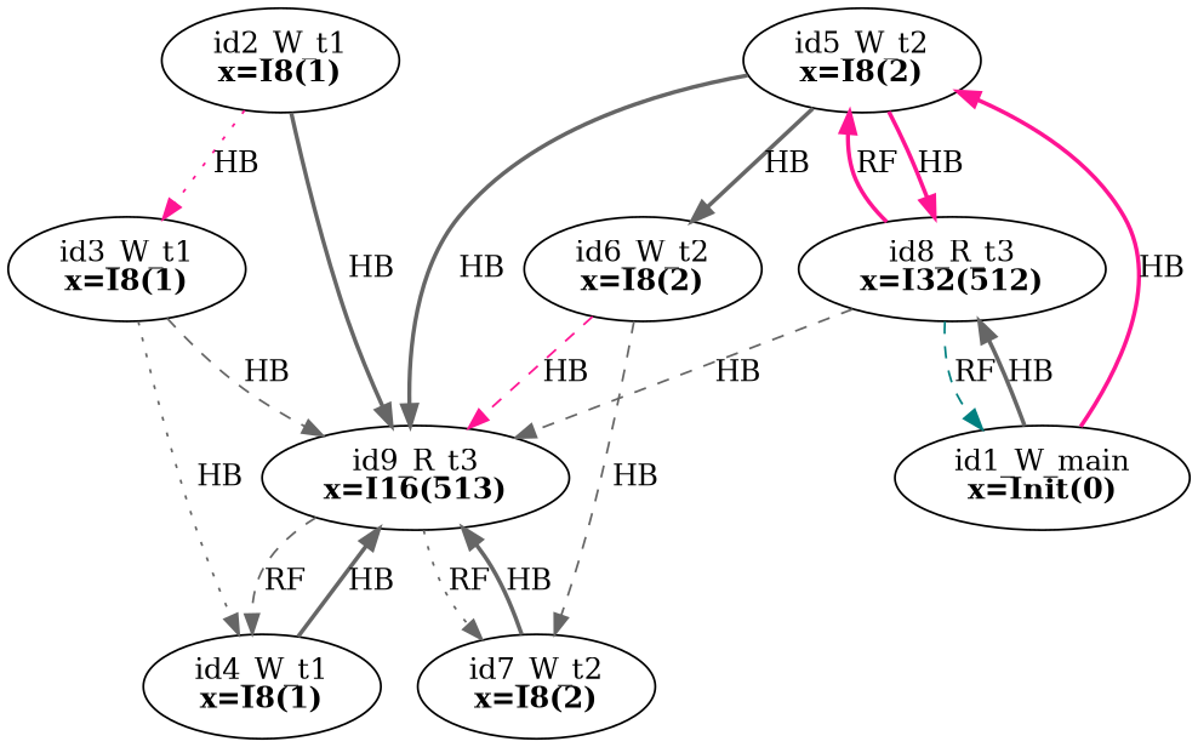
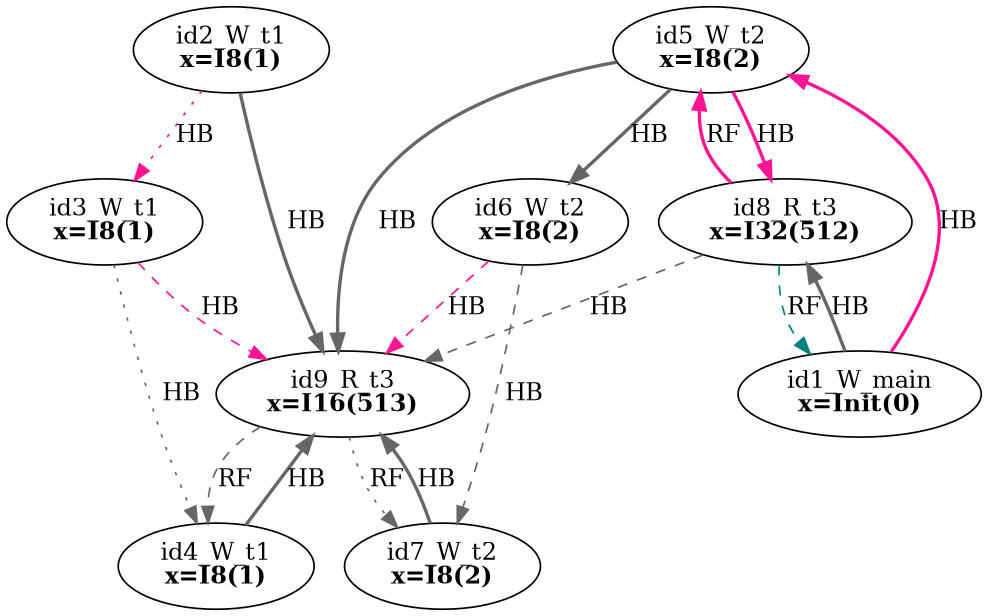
  digraph {
    rankdir=TB
    splines=true
    edge [color=gray40 style=bold]
    n1 [label=<id2_W_t1<br/><B>x=I8(1)</B>>]
    n2 [label=<id3_W_t1<br/><B>x=I8(1)</B>>]
    n3 [label=<id9_R_t3<br/><B>x=I16(513)</B>>]
    n4 [label=<id4_W_t1<br/><B>x=I8(1)</B>>]
    n5 [label=<id7_W_t2<br/><B>x=I8(2)</B>>]
    n6 [label=<id5_W_t2<br/><B>x=I8(2)</B>>]
    n7 [label=<id6_W_t2<br/><B>x=I8(2)</B>>]
    n8 [label=<id8_R_t3<br/><B>x=I32(512)</B>>]
    n9 [label=<id1_W_main<br/><B>x=Init(0)</B>>]
    n1 -> n2 [color=deeppink label=HB style=dotted]
    n1 -> n3 [label=HB]
-   n2 -> n3 [label=HB style=dashed]
+   n2 -> n3 [color=deeppink label=HB style=dashed]
    n2 -> n4 [label=HB style=dotted]
    n3 -> n4 [label=RF style=dashed]
    n3 -> n5 [label=RF style=dotted]
    n4 -> n3 [label=HB]
    n5 -> n3 [label=HB]
    n6 -> n3 [label=HB]
    n6 -> n7 [label=HB]
    n6 -> n8 [color=deeppink label=HB]
    n7 -> n3 [color=deeppink label=HB style=dashed]
    n7 -> n5 [label=HB style=dashed]
    n8 -> n3 [label=HB style=dashed]
    n8 -> n6 [color=deeppink label=RF]
    n8 -> n9 [color=teal label=RF style=dashed]
    n9 -> n6 [color=deeppink label=HB]
    n9 -> n8 [label=HB]
  }
